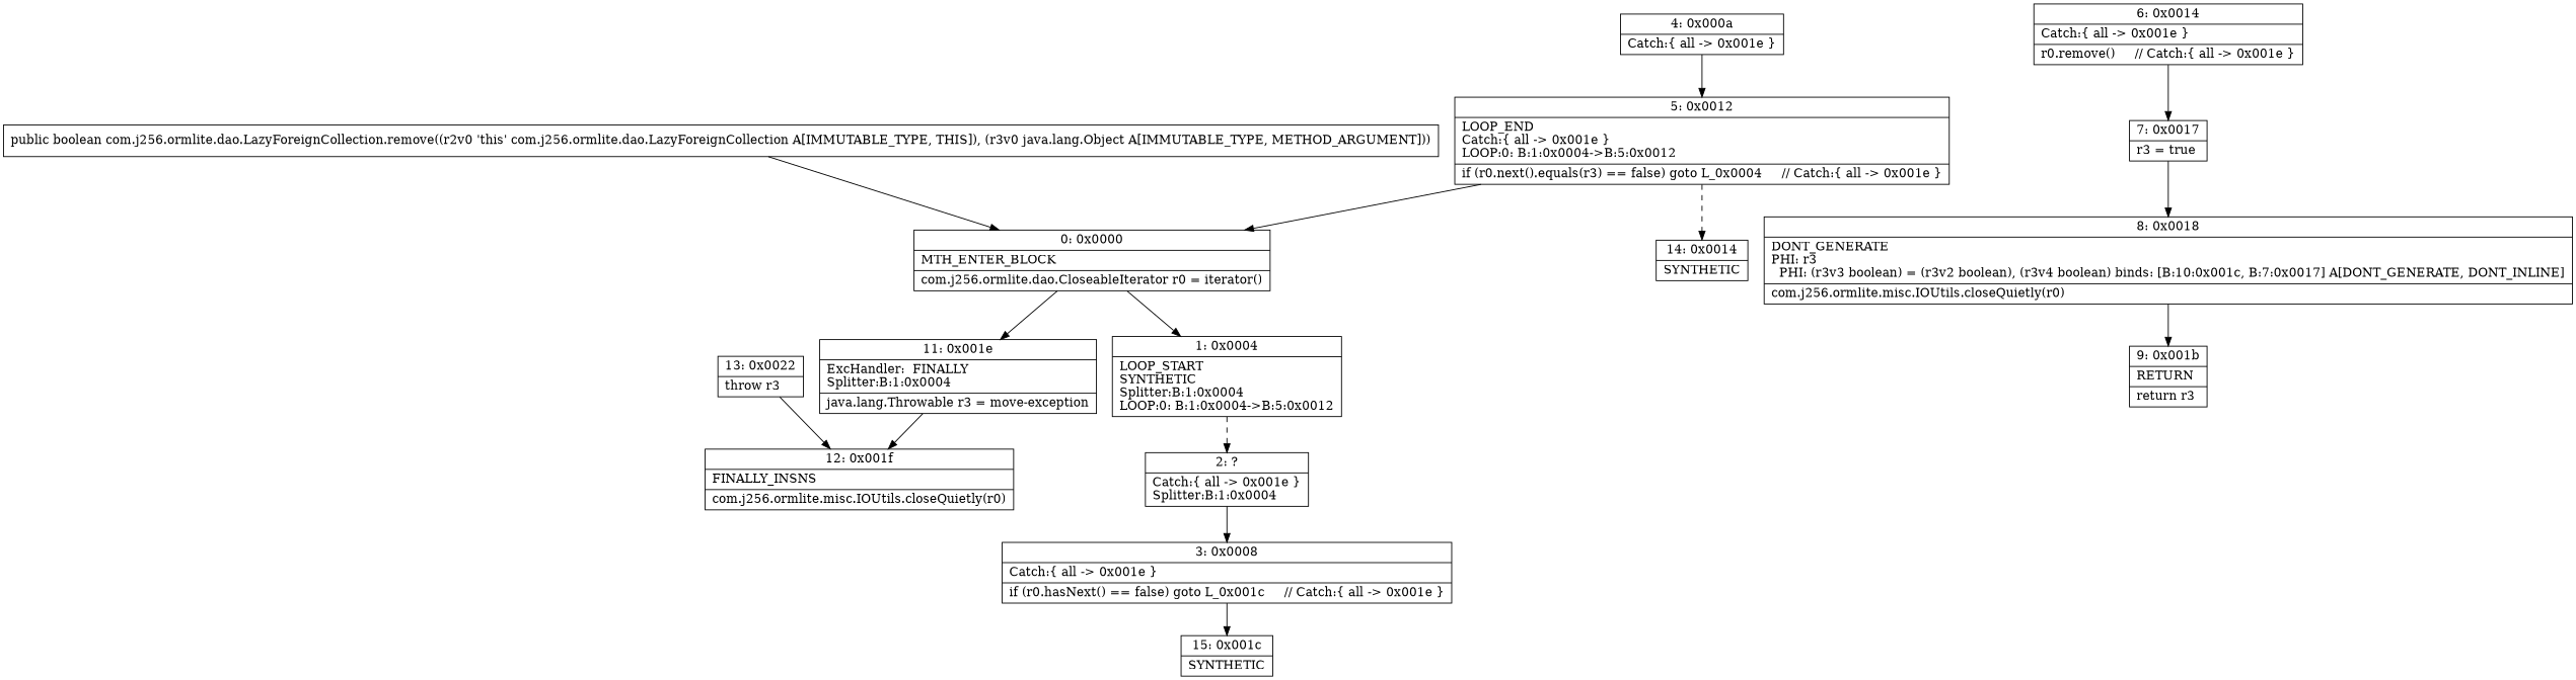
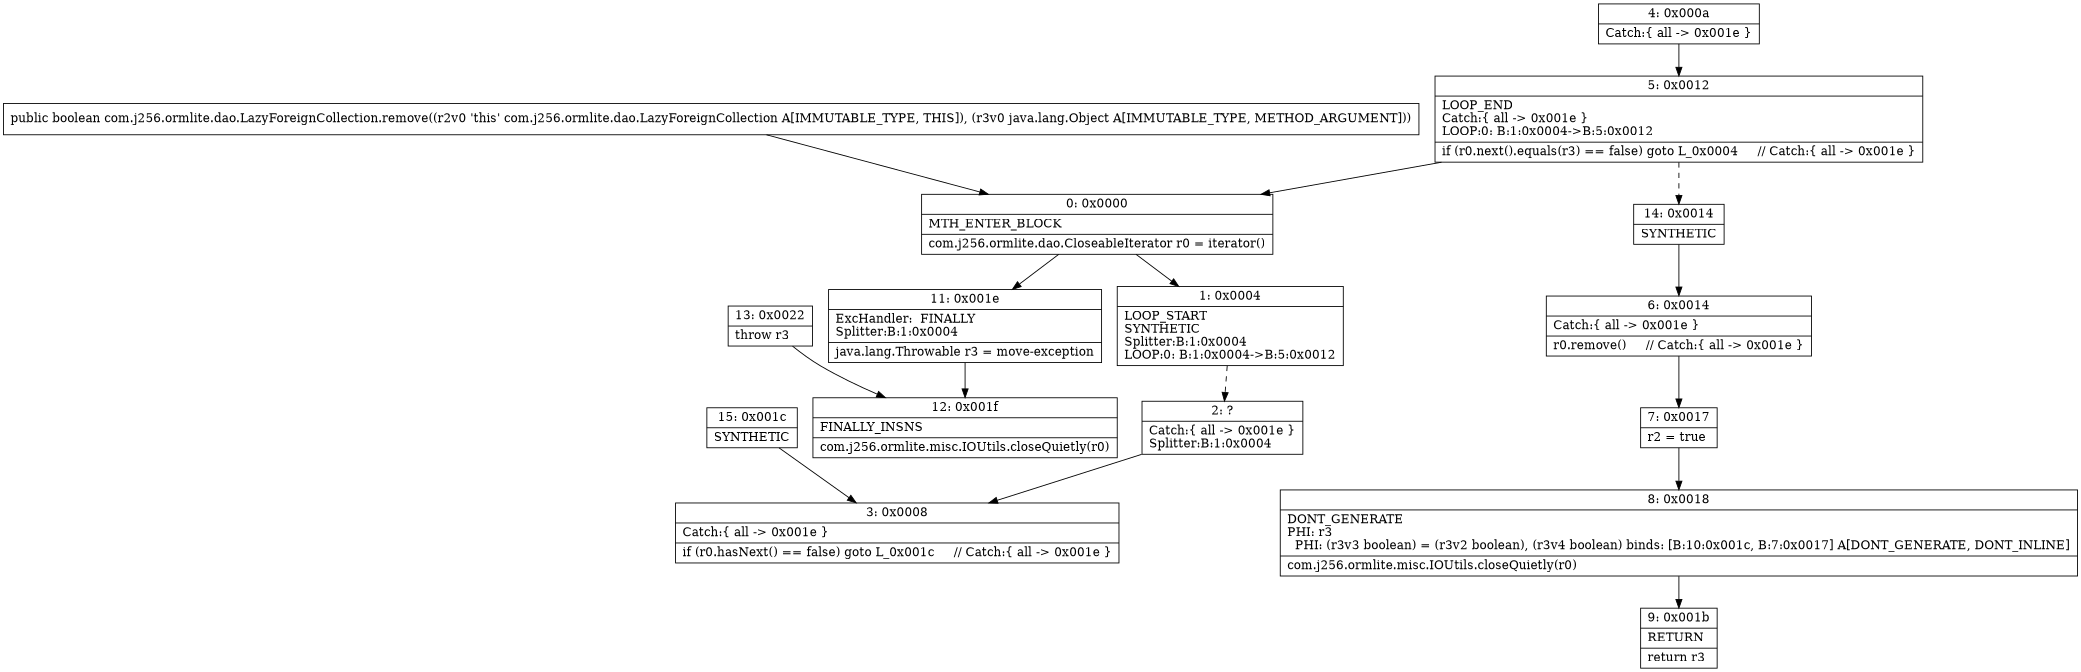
  digraph {
    node [shape=record]
    n1 [label="{0\:\ 0x0000|MTH_ENTER_BLOCK\l|com.j256.ormlite.dao.CloseableIterator r0 = iterator()\l}"]
    n2 [label="{1\:\ 0x0004|LOOP_START\lSYNTHETIC\lSplitter:B:1:0x0004\lLOOP:0: B:1:0x0004\-\>B:5:0x0012\l}"]
    n3 [label="{11\:\ 0x001e|ExcHandler:  FINALLY\lSplitter:B:1:0x0004\l|java.lang.Throwable r3 = move\-exception\l}"]
    n4 [label="{2\:\ ?|Catch:\{ all \-\> 0x001e \}\lSplitter:B:1:0x0004\l}"]
    n5 [label="{3\:\ 0x0008|Catch:\{ all \-\> 0x001e \}\l|if (r0.hasNext() == false) goto L_0x001c     \/\/ Catch:\{ all \-\> 0x001e \}\l}"]
    n6 [label="{12\:\ 0x001f|FINALLY_INSNS\l|com.j256.ormlite.misc.IOUtils.closeQuietly(r0)\l}"]
    n7 [label="{15\:\ 0x001c|SYNTHETIC\l}"]
    n8 [label="{4\:\ 0x000a|Catch:\{ all \-\> 0x001e \}\l}"]
    n9 [label="{5\:\ 0x0012|LOOP_END\lCatch:\{ all \-\> 0x001e \}\lLOOP:0: B:1:0x0004\-\>B:5:0x0012\l|if (r0.next().equals(r3) == false) goto L_0x0004     \/\/ Catch:\{ all \-\> 0x001e \}\l}"]
    n10 [label="{14\:\ 0x0014|SYNTHETIC\l}"]
    n11 [label="{6\:\ 0x0014|Catch:\{ all \-\> 0x001e \}\l|r0.remove()     \/\/ Catch:\{ all \-\> 0x001e \}\l}"]
-   n12 [label="{7\:\ 0x0017|r3 = true\l}"]
+   n12 [label="{7\:\ 0x0017|r2 = true\l}"]
    n13 [label="{8\:\ 0x0018|DONT_GENERATE\lPHI: r3 \l  PHI: (r3v3 boolean) = (r3v2 boolean), (r3v4 boolean) binds: [B:10:0x001c, B:7:0x0017] A[DONT_GENERATE, DONT_INLINE]\l|com.j256.ormlite.misc.IOUtils.closeQuietly(r0)\l}"]
    n14 [label="{9\:\ 0x001b|RETURN\l|return r3\l}"]
    n15 [label="{13\:\ 0x0022|throw r3\l}"]
    n16 [label="{public boolean com.j256.ormlite.dao.LazyForeignCollection.remove((r2v0 'this' com.j256.ormlite.dao.LazyForeignCollection A[IMMUTABLE_TYPE, THIS]), (r3v0 java.lang.Object A[IMMUTABLE_TYPE, METHOD_ARGUMENT])) }"]
    n1 -> n2
    n1 -> n3
    n2 -> n4 [style=dashed]
    n3 -> n6
    n4 -> n5
-   n5 -> n7
+   n7 -> n5
    n8 -> n9
    n9 -> n1
    n9 -> n10 [style=dashed]
+   n10 -> n11
    n11 -> n12
    n12 -> n13
    n13 -> n14
    n15 -> n6
    n16 -> n1
  }
